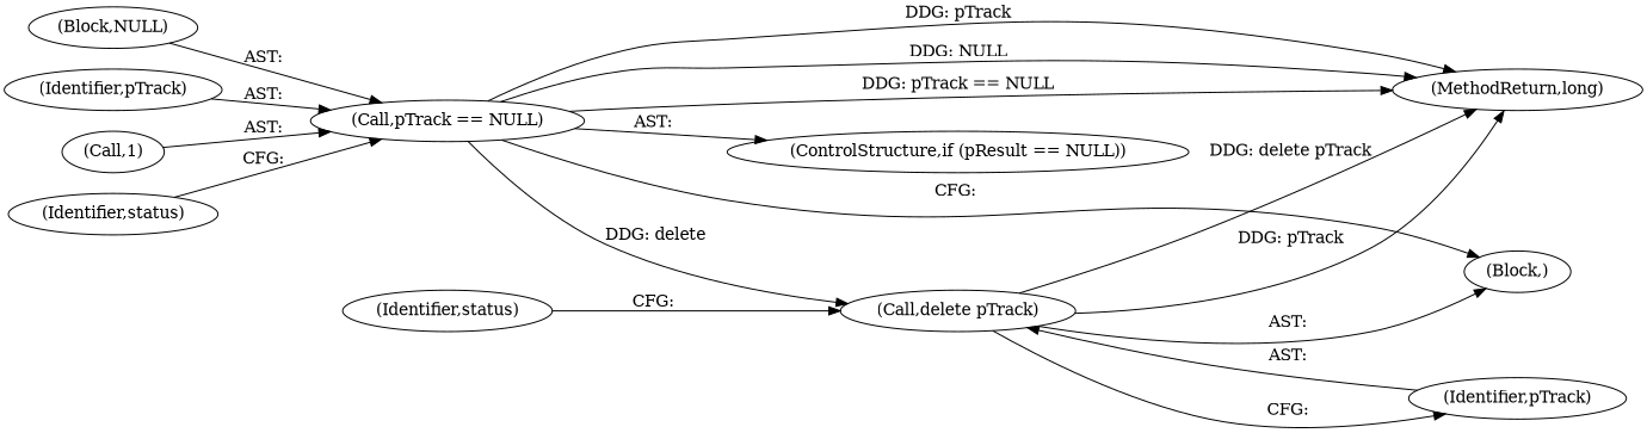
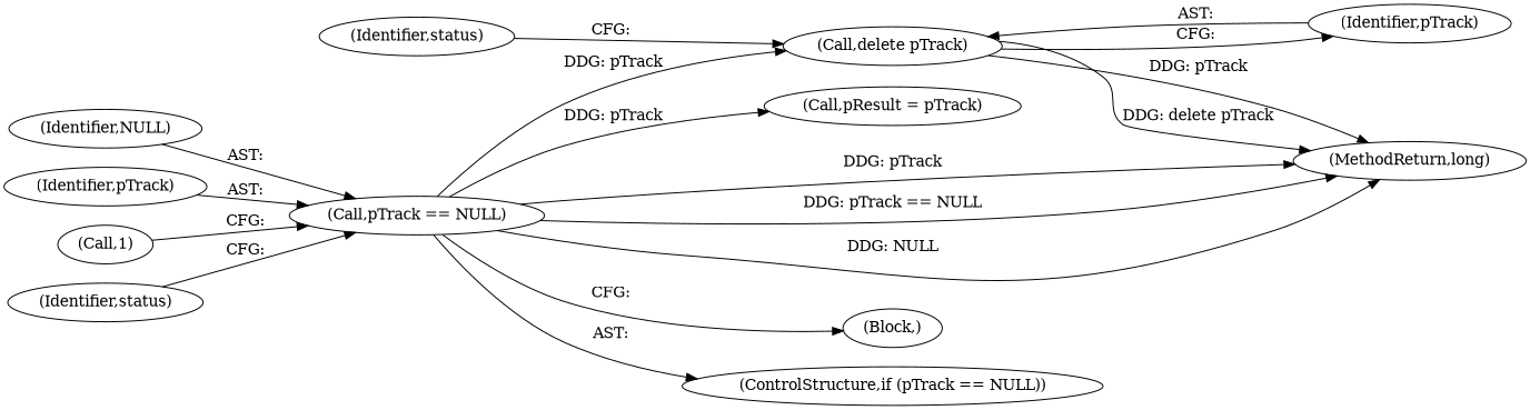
  digraph {
    rankdir=LR
    n1 [label="(Call,delete pTrack)"]
    n2 [label="(Block,)"]
    n3 [label="(MethodReturn,long)"]
    n4 [label="(Identifier,pTrack)"]
    n5 [label="(Call,pTrack == NULL)"]
-   n6 [label="(ControlStructure,if (pResult == NULL))"]
-   n8 [label="(Block,NULL)"]
+   n6 [label="(ControlStructure,if (pTrack == NULL))"]
+   n7 [label="(Call,pResult = pTrack)"]
+   n8 [label="(Identifier,NULL)"]
    n9 [label="(Identifier,pTrack)"]
    n10 [label="(Identifier,status)"]
    n11 [label="(Call,1)"]
    n12 [label="(Identifier,status)"]
-   n1 -> n2 [label="AST: "]
    n1 -> n3 [label="DDG: delete pTrack"]
    n1 -> n3 [label="DDG: pTrack"]
    n1 -> n4 [label="CFG: "]
    n4 -> n1 [label="AST: "]
-   n5 -> n1 [label="DDG: delete"]
+   n5 -> n1 [label="DDG: pTrack"]
    n5 -> n2 [label="CFG: "]
    n5 -> n3 [label="DDG: NULL"]
    n5 -> n3 [label="DDG: pTrack"]
    n5 -> n3 [label="DDG: pTrack == NULL"]
    n5 -> n6 [label="AST: "]
+   n5 -> n7 [label="DDG: pTrack"]
    n8 -> n5 [label="AST: "]
    n9 -> n5 [label="AST: "]
    n10 -> n1 [label="CFG: "]
-   n11 -> n5 [label="AST: "]
+   n11 -> n5 [label="CFG: "]
    n12 -> n5 [label="CFG: "]
  }
